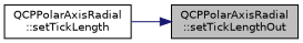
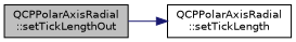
  digraph {
    rankdir=RL
    node [color=black fontname=Helvetica fontsize=10 shape=record style=filled]
    n1 [fillcolor=grey75 fontcolor=black height=0.2 label="QCPPolarAxisRadial\l::setTickLengthOut" width=0.4]
    n2 [fillcolor=white height=0.2 label="QCPPolarAxisRadial\l::setTickLength" width=0.4]
-   n1 -> n2 [color=midnightblue dir=back fontname=Helvetica fontsize=10 labelfontname=Helvetica labelfontsize=10 style=solid]
+   n2 -> n1 [color=midnightblue dir=back fontname=Helvetica fontsize=10 labelfontname=Helvetica labelfontsize=10 style=solid]
  }
